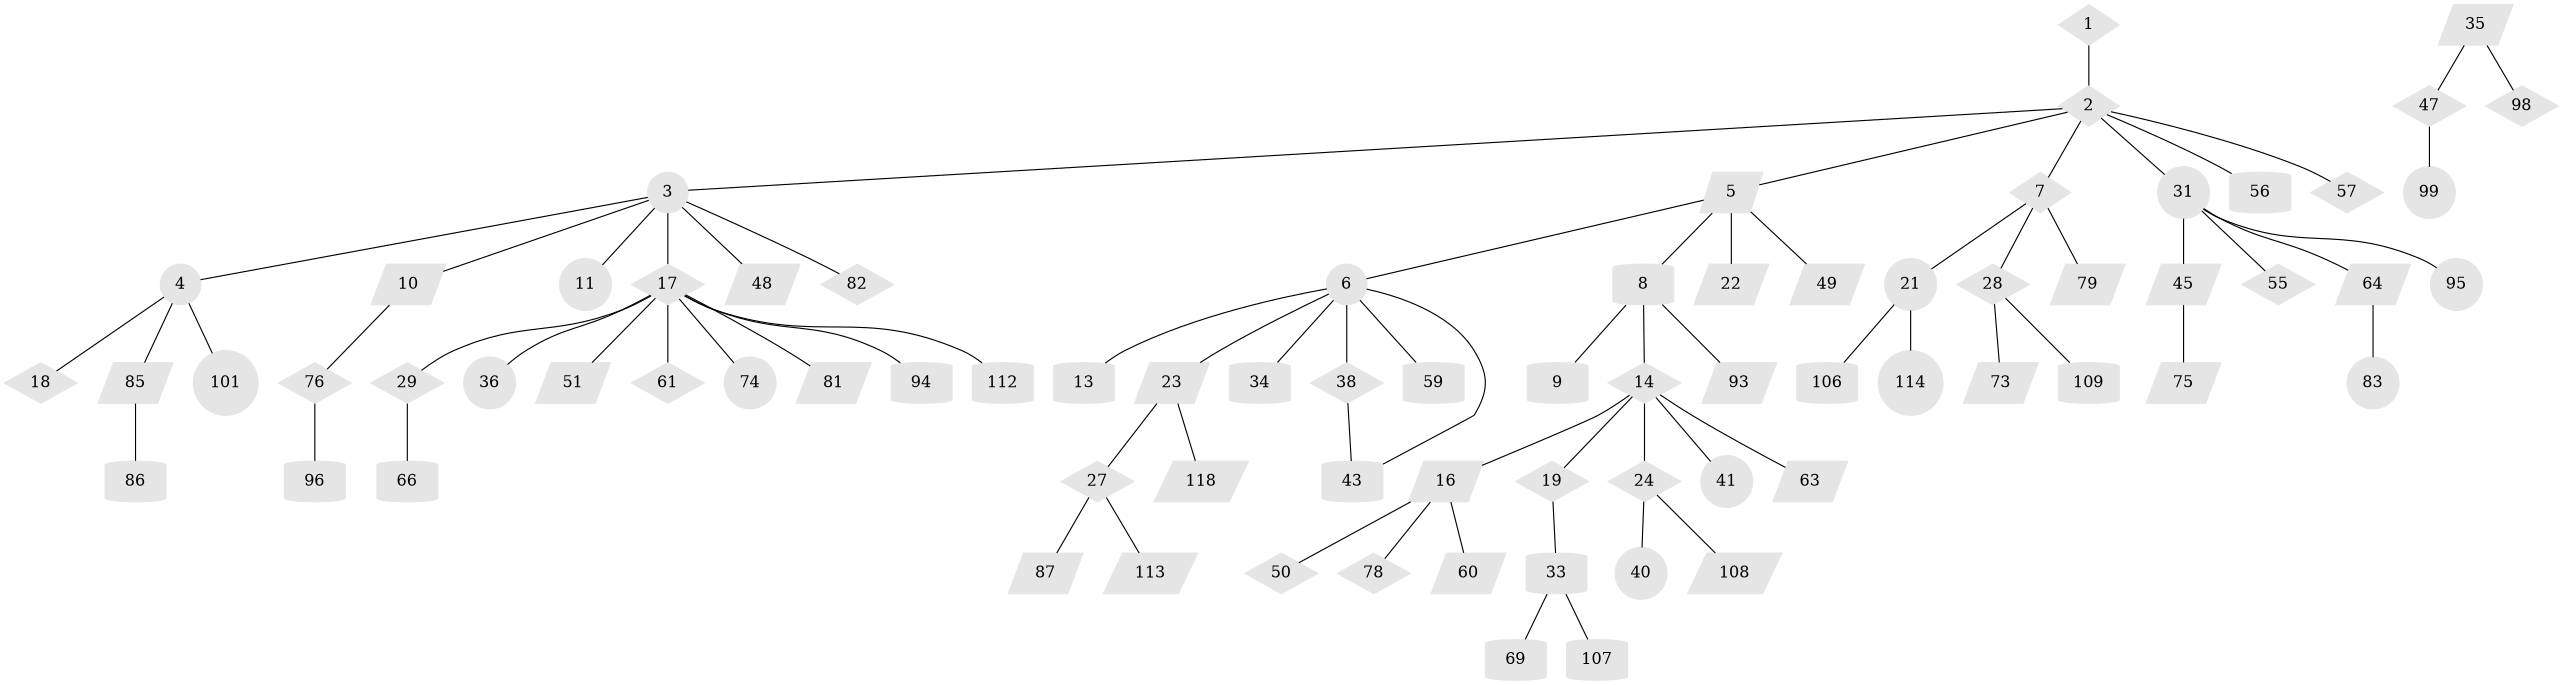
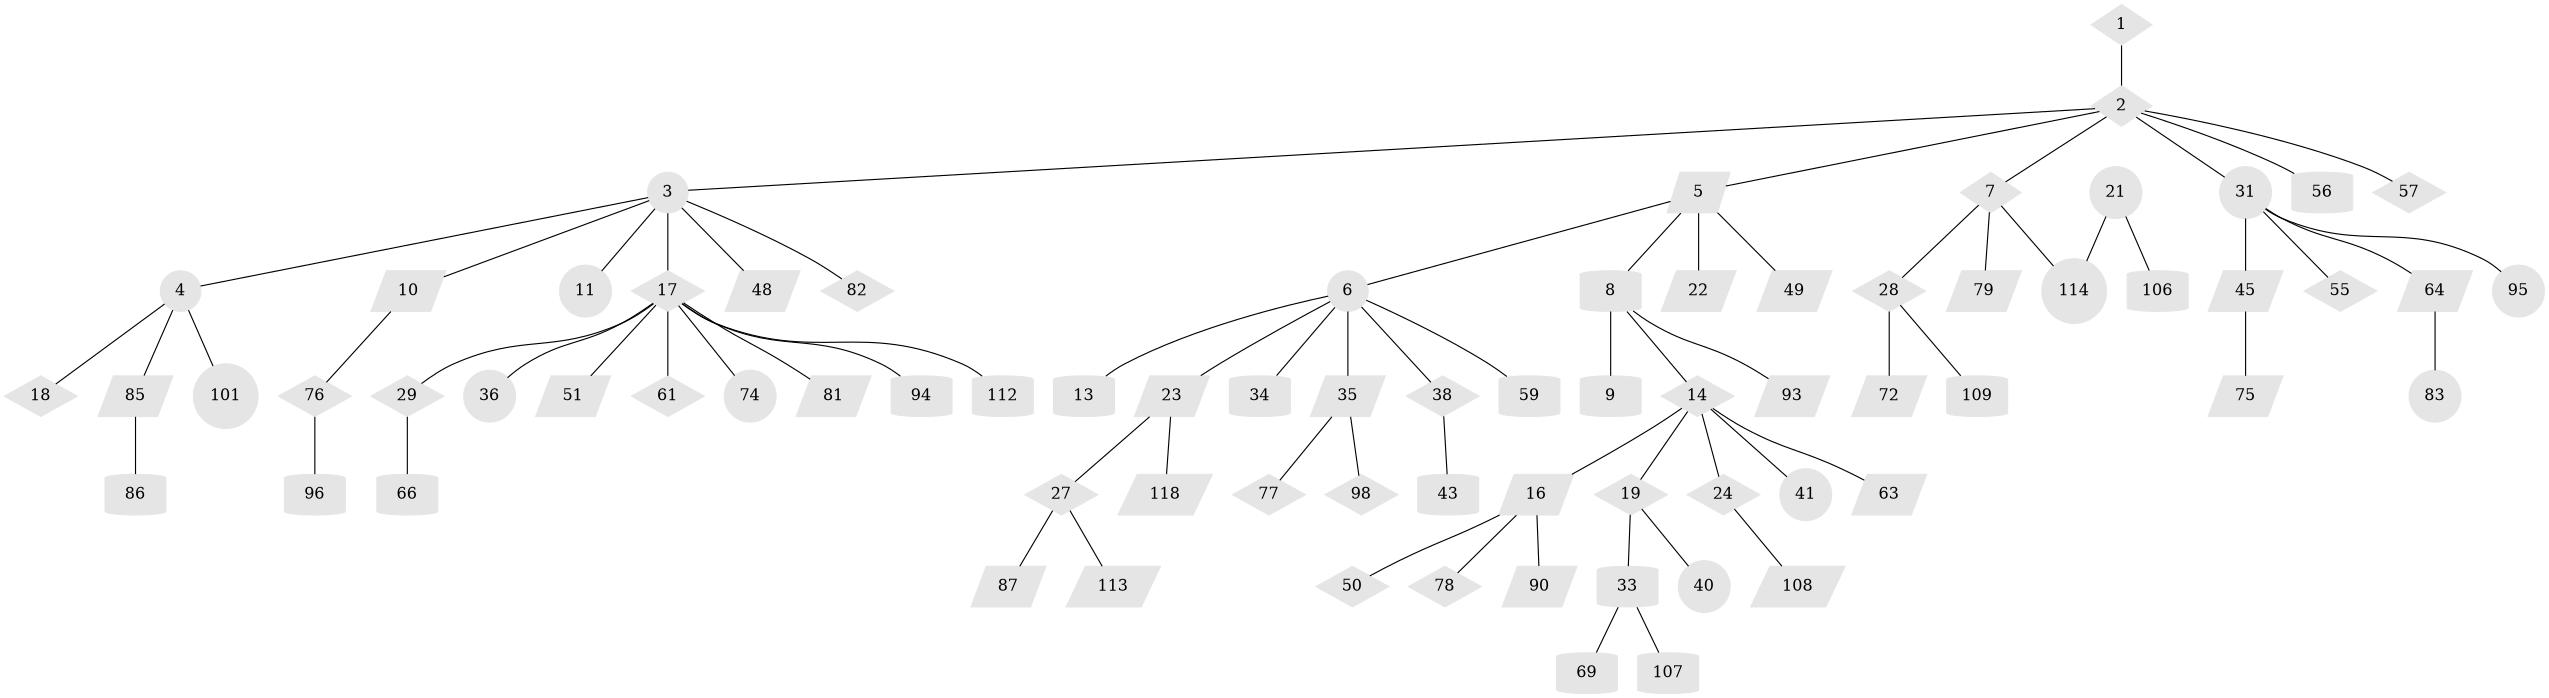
  graph {
    fontname="DejaVu Serif"
    node [color=gray90 fontname="DejaVu Serif" shape=parallelogram style=filled]
    edge [fontname="DejaVu Serif"]
    2 [shape=diamond super="+26"]
    3 [shape=circle super="+12"]
    5 [super="+37"]
    7 [shape=diamond super="+54"]
    31 [shape=circle super="+44"]
    56 [shape=cylinder]
    57 [shape=diamond super="+60"]
    1 [shape=diamond]
    4 [shape=circle super="+42"]
    10 [super="+67"]
    11 [shape=circle super="+25"]
    17 [shape=diamond super="+53"]
    48 [super="+111"]
    82 [shape=diamond super="+97"]
    6 [shape=circle super="+20"]
    8 [shape=cylinder super="+84"]
    22
    49
    21 [shape=circle super="+62"]
    28 [shape=diamond super="+65"]
    79
    45 [super="+68"]
    55 [shape=diamond]
    64 [super="+71"]
    95 [shape=circle]
    18 [shape=diamond]
    85
    101 [shape=circle]
    76 [shape=diamond]
    29 [shape=diamond]
    36 [shape=circle super="+91"]
    51 [super="+70"]
    61 [shape=diamond]
    74 [shape=circle]
    81
    94 [shape=cylinder]
    112 [shape=cylinder]
    86 [shape=cylinder]
    13 [shape=cylinder]
    23 [super="+30"]
    34 [shape=cylinder]
    35 [super="+72"]
    38 [shape=diamond super="+88"]
    59 [shape=cylinder super="+117"]
    9 [shape=cylinder]
    14 [shape=diamond super="+15"]
    93
    27 [shape=diamond super="+39"]
    118
-   77 [shape=diamond super="+92" label=47]
+   77 [shape=diamond super="+92"]
    98 [shape=diamond]
    43 [shape=cylinder super="+119"]
    106 [shape=cylinder]
    114 [shape=circle]
-   73
+   73 [label=72]
    109 [shape=cylinder]
    16 [super="+32"]
    19 [shape=diamond super="+46"]
    24 [shape=diamond super="+102"]
    41 [shape=circle]
    63 [super="+105"]
    96 [shape=cylinder super="+110"]
    50 [shape=diamond super="+58"]
    78 [shape=diamond super="+80"]
-   90 [super="+100" label=60]
+   90 [super="+100"]
    33 [shape=cylinder super="+52"]
    40 [shape=circle super="+47"]
    108
    66 [shape=cylinder super="+103"]
    69 [shape=cylinder]
    107 [shape=cylinder]
    87 [super="+115"]
    113
    75 [super="+89"]
    83 [shape=circle]
-   99 [shape=circle super="+104"]
    2 -- 3
    2 -- 5
    2 -- 7
    2 -- 31
    2 -- 56
    2 -- 57
    3 -- 4
    3 -- 10
    3 -- 11
    3 -- 17
    3 -- 48
    3 -- 82
    5 -- 6
    5 -- 8
    5 -- 22
    5 -- 49
-   7 -- 21
+   7 -- 114
    7 -- 28
    7 -- 79
    31 -- 45
    31 -- 55
    31 -- 64
    31 -- 95
    1 -- 2
    4 -- 18
    4 -- 85
    4 -- 101
    10 -- 76
    17 -- 29
    17 -- 36
    17 -- 51
    17 -- 61
    17 -- 74
    17 -- 81
    17 -- 94
    17 -- 112
    6 -- 13
    6 -- 23
    6 -- 34
-   6 -- 43
+   6 -- 35
    6 -- 38
    6 -- 59
    8 -- 9
    8 -- 14
    8 -- 93
    21 -- 106
    21 -- 114
    28 -- 73
    28 -- 109
    45 -- 75
    64 -- 83
    85 -- 86
    76 -- 96
    29 -- 66
    23 -- 27
    23 -- 118
    35 -- 77
    35 -- 98
    38 -- 43
    14 -- 16
    14 -- 19
    14 -- 24
    14 -- 41
    14 -- 63
    27 -- 87
    27 -- 113
-   77 -- 99
    16 -- 50
    16 -- 78
    16 -- 90
    19 -- 33
-   24 -- 40
+   19 -- 40
    24 -- 108
    33 -- 69
    33 -- 107
  }
